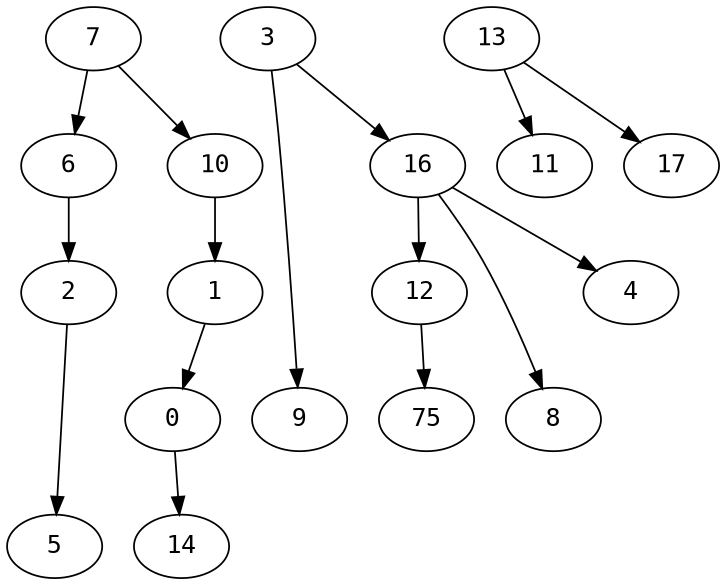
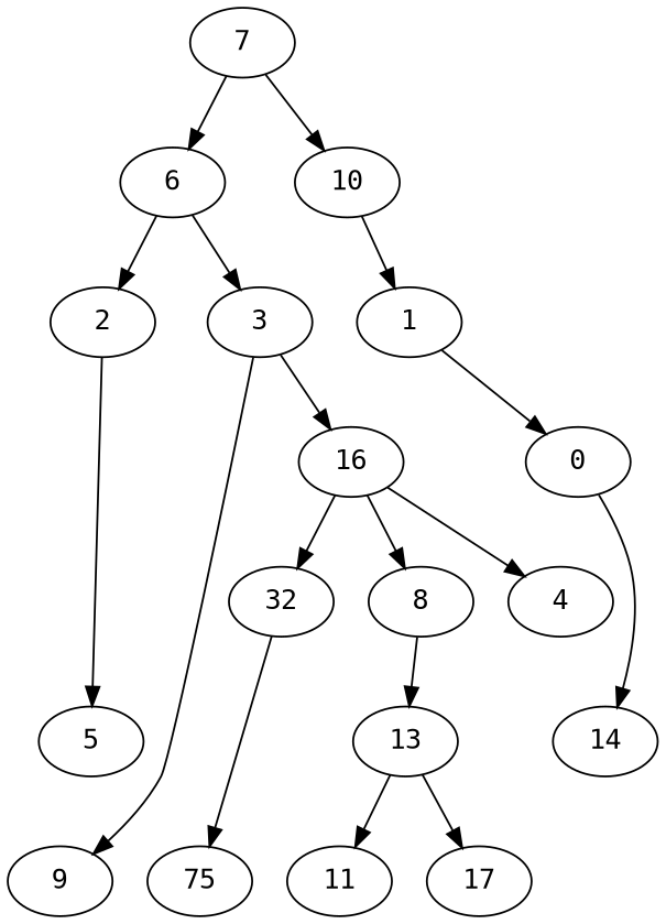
  digraph {
    fontname="DejaVu Sans Mono"
    node [fontname="DejaVu Sans Mono"]
    edge [fontname="DejaVu Sans Mono" weight=0]
    0
    14
    1
    2
    5
    3
    9
    16
    n9 [label=75]
-   12
+   12 [label=32]
    6
    7
    10
    8
    13
    11
    17
    4
    0 -> 14
    1 -> 0
    2 -> 5
    3 -> 9
    3 -> 16
    16 -> 12
    16 -> 8
    16 -> 4
    12 -> n9
    6 -> 2
+   6 -> 3
    7 -> 6
    7 -> 10
    10 -> 1
+   8 -> 13
    13 -> 11
    13 -> 17
  }
